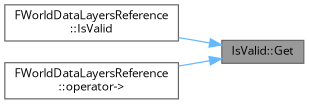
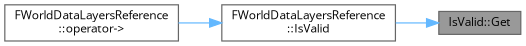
  digraph {
    fontname="Open Sans"
    rankdir=RL
    node [color=grey40 fillcolor=white fontname="Open Sans" fontsize=10 shape=box style=filled]
    edge [color=steelblue1 dir=back fontname="Open Sans" fontsize=10 labelfontname=Helvetica labelfontsize=10 style=solid]
    n1 [color=gray40 fillcolor=grey60 fontcolor=black height=0.2 label="IsValid::Get" width=0.4]
    n2 [height=0.2 label="FWorldDataLayersReference\l::IsValid" width=0.4]
    n3 [height=0.2 label="FWorldDataLayersReference\l::operator-\>" width=0.4]
    n1 -> n2
-   n1 -> n3
+   n2 -> n3
  }
